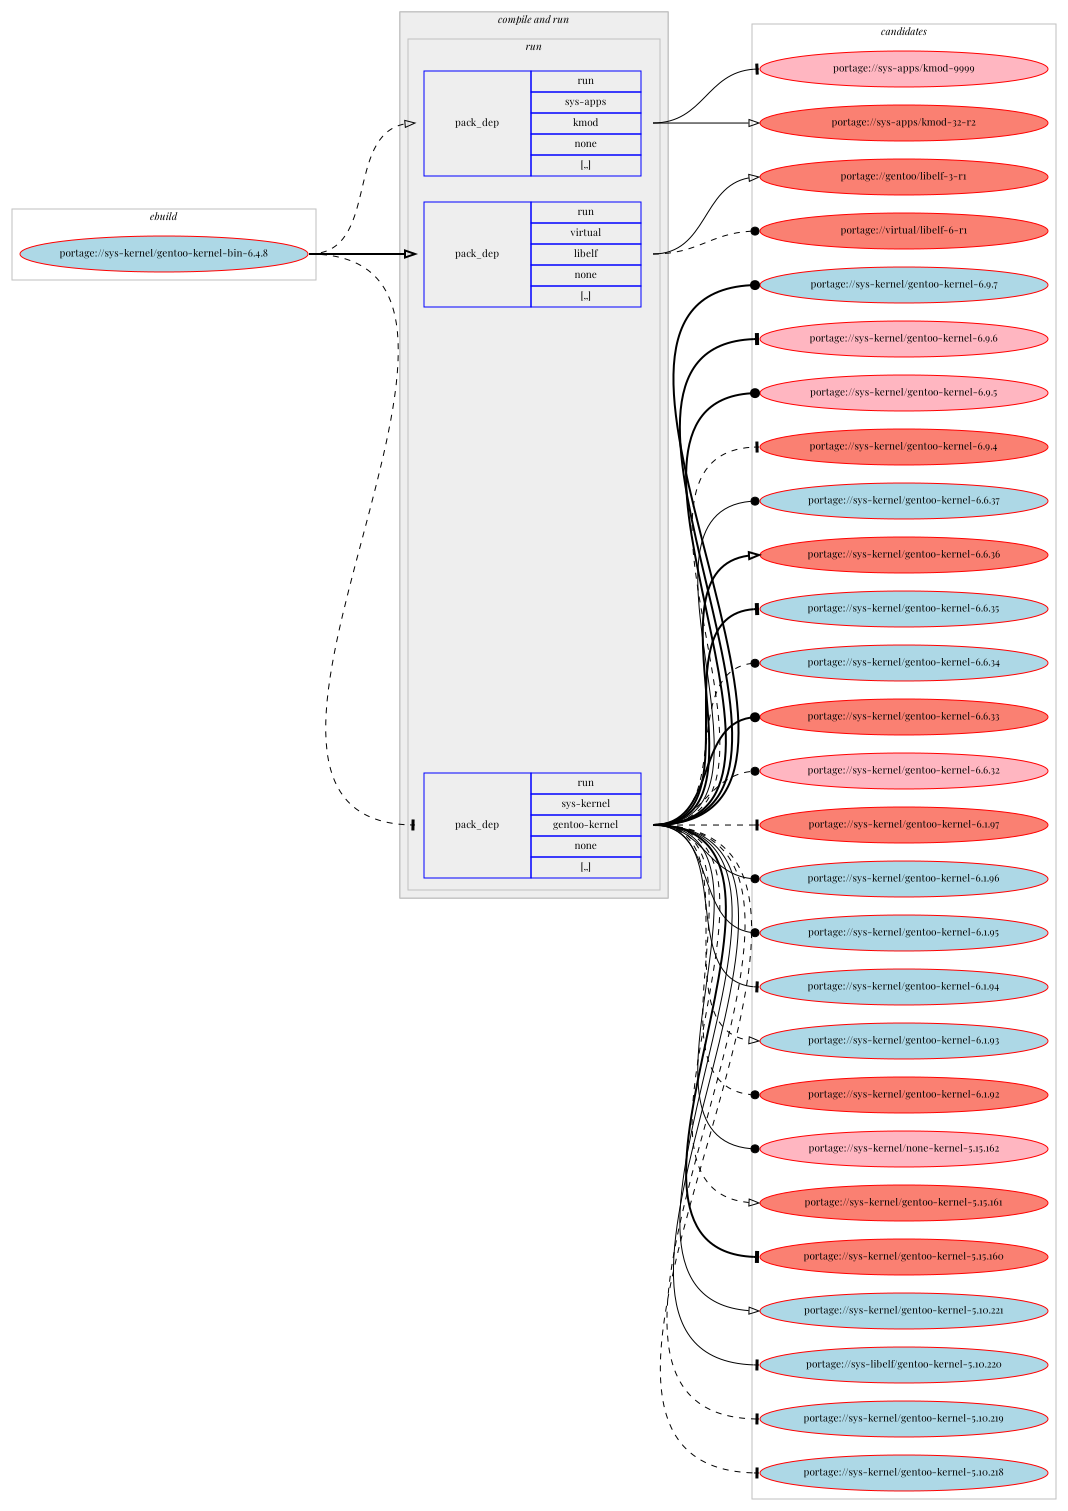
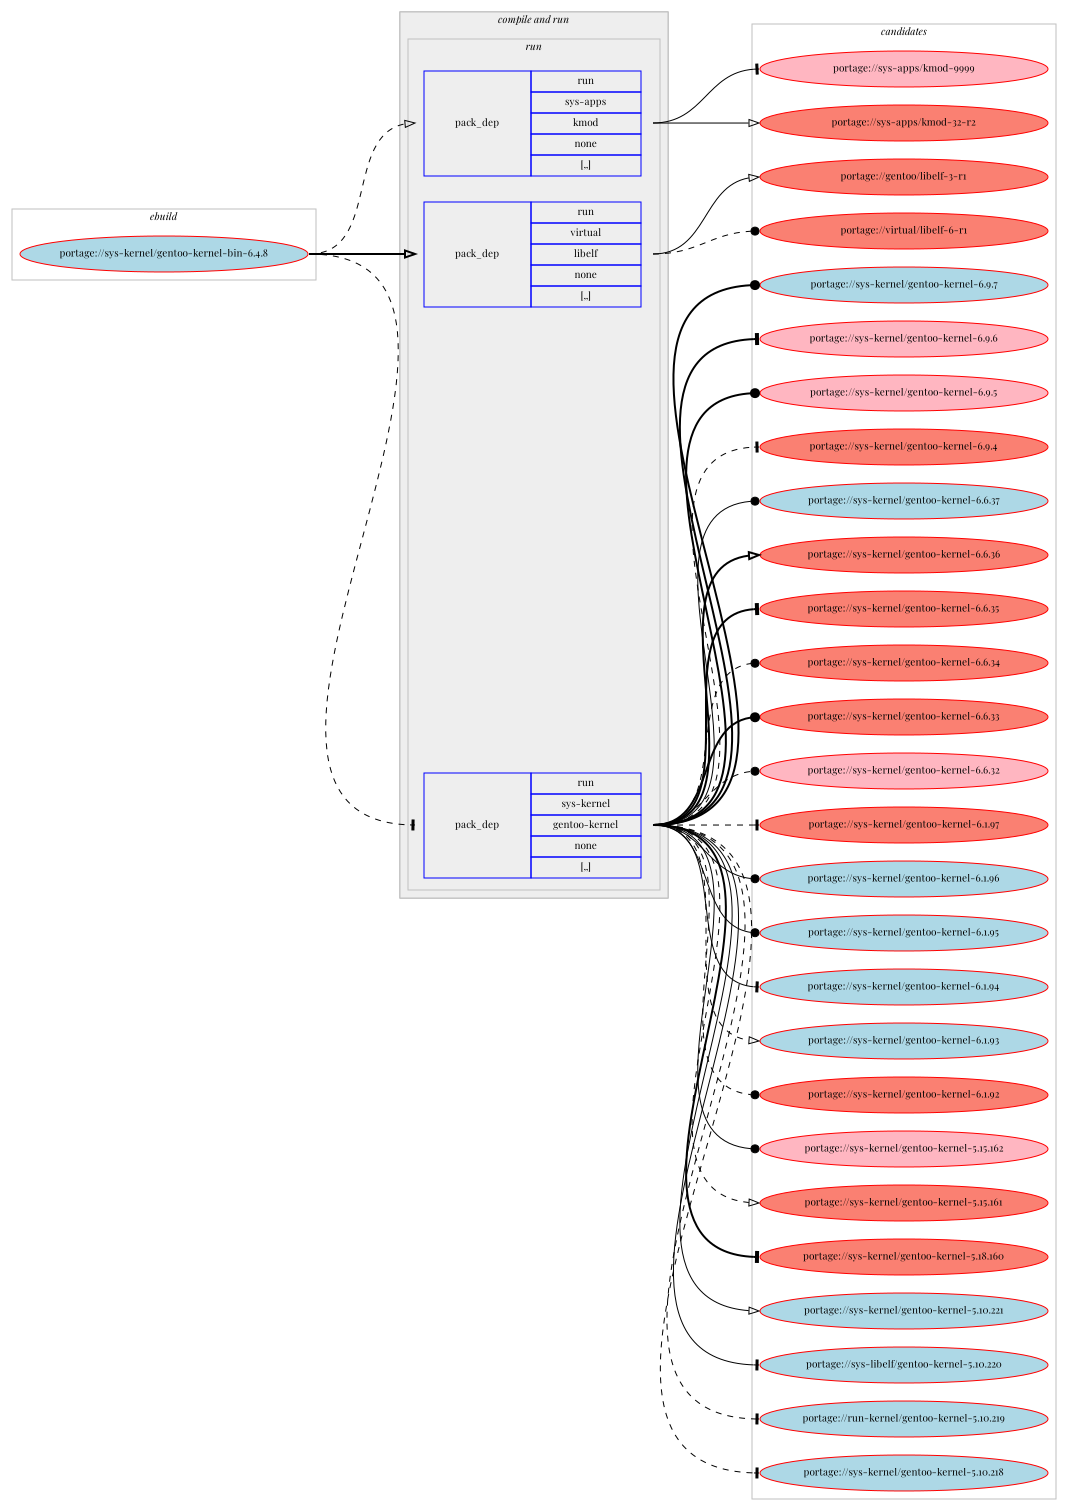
  digraph {
    compound=true
    concentrate=true
    fontname="Playfair Display"
    fontsize=10
    newrank=true
    rankdir=LR
    ranksep=1.5
    node [color=red fillcolor=lightblue fontname="Playfair Display" fontsize=10 style=filled]
    edge [arrowhead=tee fontname="Playfair Display" headport=w style=dashed tailport=e weight=100]
    n1 [label="portage://sys-kernel/gentoo-kernel-bin-6.4.8" width=4]
    n2 [color=blue label=<<TABLE BORDER="0" CELLBORDER="1" CELLSPACING="0" CELLPADDING="4" WIDTH="220"><TR><TD ROWSPAN="6" CELLPADDING="30">pack_dep</TD></TR><TR><TD WIDTH="110">run</TD></TR><TR><TD>sys-apps</TD></TR><TR><TD>kmod</TD></TR><TR><TD>none</TD></TR><TR><TD>[,,]</TD></TR></TABLE>> shape=none fillcolor="" style=""]
    n3 [color=blue label=<<TABLE BORDER="0" CELLBORDER="1" CELLSPACING="0" CELLPADDING="4" WIDTH="220"><TR><TD ROWSPAN="6" CELLPADDING="30">pack_dep</TD></TR><TR><TD WIDTH="110">run</TD></TR><TR><TD>virtual</TD></TR><TR><TD>libelf</TD></TR><TR><TD>none</TD></TR><TR><TD>[,,]</TD></TR></TABLE>> shape=none fillcolor="" style=""]
    n4 [color=blue label=<<TABLE BORDER="0" CELLBORDER="1" CELLSPACING="0" CELLPADDING="4" WIDTH="220"><TR><TD ROWSPAN="6" CELLPADDING="30">pack_dep</TD></TR><TR><TD WIDTH="110">run</TD></TR><TR><TD>sys-kernel</TD></TR><TR><TD>gentoo-kernel</TD></TR><TR><TD>none</TD></TR><TR><TD>[,,]</TD></TR></TABLE>> shape=none fillcolor="" style=""]
    n5 [fillcolor=lightpink label="portage://sys-apps/kmod-9999" width=4]
    n6 [fillcolor=salmon label="portage://sys-apps/kmod-32-r2" width=4]
    n7 [fillcolor=salmon label="portage://gentoo/libelf-3-r1" width=4]
    n8 [fillcolor=salmon label="portage://virtual/libelf-6-r1" width=4]
    n9 [label="portage://sys-kernel/gentoo-kernel-6.9.7" width=4]
    n10 [fillcolor=lightpink label="portage://sys-kernel/gentoo-kernel-6.9.6" width=4]
    n11 [fillcolor=lightpink label="portage://sys-kernel/gentoo-kernel-6.9.5" width=4]
    n12 [fillcolor=salmon label="portage://sys-kernel/gentoo-kernel-6.9.4" width=4]
    n13 [label="portage://sys-kernel/gentoo-kernel-6.6.37" width=4]
    n14 [fillcolor=salmon label="portage://sys-kernel/gentoo-kernel-6.6.36" width=4]
-   n15 [label="portage://sys-kernel/gentoo-kernel-6.6.35" width=4]
-   n16 [label="portage://sys-kernel/gentoo-kernel-6.6.34" width=4]
+   n15 [fillcolor=salmon label="portage://sys-kernel/gentoo-kernel-6.6.35" width=4]
+   n16 [fillcolor=salmon label="portage://sys-kernel/gentoo-kernel-6.6.34" width=4]
    n17 [fillcolor=salmon label="portage://sys-kernel/gentoo-kernel-6.6.33" width=4]
    n18 [fillcolor=lightpink label="portage://sys-kernel/gentoo-kernel-6.6.32" width=4]
    n19 [fillcolor=salmon label="portage://sys-kernel/gentoo-kernel-6.1.97" width=4]
    n20 [label="portage://sys-kernel/gentoo-kernel-6.1.96" width=4]
    n21 [label="portage://sys-kernel/gentoo-kernel-6.1.95" width=4]
    n22 [label="portage://sys-kernel/gentoo-kernel-6.1.94" width=4]
    n23 [label="portage://sys-kernel/gentoo-kernel-6.1.93" width=4]
    n24 [fillcolor=salmon label="portage://sys-kernel/gentoo-kernel-6.1.92" width=4]
-   n25 [fillcolor=lightpink label="portage://sys-kernel/none-kernel-5.15.162" width=4]
+   n25 [fillcolor=lightpink label="portage://sys-kernel/gentoo-kernel-5.15.162" width=4]
    n26 [fillcolor=salmon label="portage://sys-kernel/gentoo-kernel-5.15.161" width=4]
-   n27 [fillcolor=salmon label="portage://sys-kernel/gentoo-kernel-5.15.160" width=4]
+   n27 [fillcolor=salmon label="portage://sys-kernel/gentoo-kernel-5.18.160" width=4]
    n28 [label="portage://sys-kernel/gentoo-kernel-5.10.221" width=4]
    n29 [label="portage://sys-libelf/gentoo-kernel-5.10.220" width=4]
-   n30 [label="portage://sys-kernel/gentoo-kernel-5.10.219" width=4]
+   n30 [label="portage://run-kernel/gentoo-kernel-5.10.219" width=4]
    n31 [label="portage://sys-kernel/gentoo-kernel-5.10.218" width=4]
    subgraph cluster_1 {
      color=gray
      label=<<i>ebuild</i>>
      rank=same
      n1
    }
    subgraph cluster_2 {
      color=gray
      label=<<i>dependencies</i>>
      subgraph cluster_3 {
        color=gray
        fillcolor="#eeeeee"
        label=<<i>compile</i>>
        style=filled
      }
      subgraph cluster_4 {
        color=gray
        fillcolor="#eeeeee"
        label=<<i>compile and run</i>>
        style=filled
      }
      subgraph cluster_5 {
        color=gray
        fillcolor="#eeeeee"
        label=<<i>run</i>>
        style=filled
        subgraph sub_6 {
          color=gray
          fillcolor="#eeeeee"
          label=<<i>run</i>>
          style=filled
          n2
        }
        subgraph sub_7 {
          color=gray
          fillcolor="#eeeeee"
          label=<<i>run</i>>
          style=filled
          n3
        }
        subgraph sub_8 {
          color=gray
          fillcolor="#eeeeee"
          label=<<i>run</i>>
          style=filled
          n4
        }
      }
    }
    subgraph cluster_9 {
      color=gray
      label=<<i>candidates</i>>
      rank=same
      subgraph sub_10 {
        color=black
        label=<<i>candidates</i>>
        nodesep=1
        rank=same
        n5
        n6
      }
      subgraph sub_11 {
        color=black
        label=<<i>candidates</i>>
        nodesep=1
        rank=same
        n7
        n8
      }
      subgraph sub_12 {
        color=black
        label=<<i>candidates</i>>
        nodesep=1
        rank=same
        n9
        n10
        n11
        n12
        n13
        n14
        n15
        n16
        n17
        n18
        n19
        n20
        n21
        n22
        n23
        n24
        n25
        n26
        n27
        n28
        n29
        n30
        n31
      }
    }
    n1 -> n2 [arrowhead=onormal weight=20]
    n1 -> n3 [arrowhead=onormal style=bold weight=20]
    n1 -> n4 [weight=20]
    n2 -> n5 [style=solid]
    n2 -> n6 [arrowhead=onormal style=solid]
    n3 -> n7 [arrowhead=onormal style=solid]
    n3 -> n8 [arrowhead=dot]
    n4 -> n9 [arrowhead=dot style=bold]
    n4 -> n10 [style=bold]
    n4 -> n11 [arrowhead=dot style=bold]
    n4 -> n12
    n4 -> n13 [arrowhead=dot style=solid]
    n4 -> n14 [arrowhead=onormal style=bold]
    n4 -> n15 [style=bold]
    n4 -> n16 [arrowhead=dot]
    n4 -> n17 [arrowhead=dot style=bold]
    n4 -> n18 [arrowhead=dot]
    n4 -> n19
    n4 -> n20 [arrowhead=dot style=solid]
    n4 -> n21 [arrowhead=dot style=solid]
    n4 -> n22 [style=solid]
    n4 -> n23 [arrowhead=onormal]
    n4 -> n24 [arrowhead=dot]
    n4 -> n25 [arrowhead=dot style=solid]
    n4 -> n26 [arrowhead=onormal]
    n4 -> n27 [style=bold]
    n4 -> n28 [arrowhead=onormal style=solid]
    n4 -> n29 [style=solid]
    n4 -> n30
    n4 -> n31
  }
